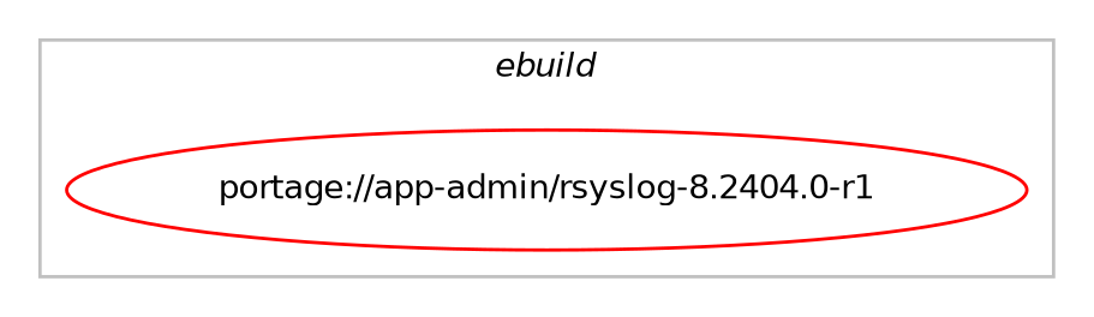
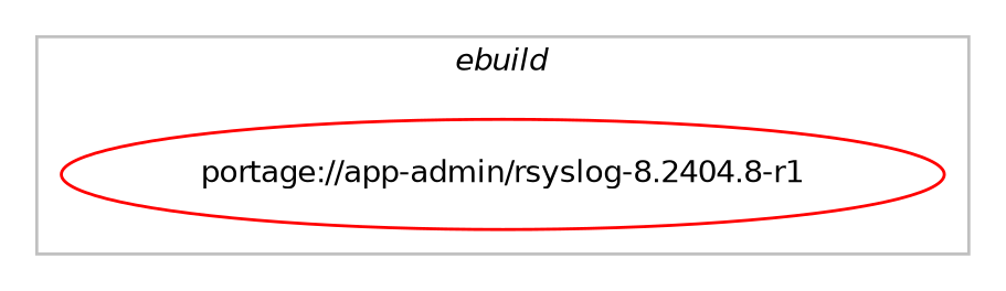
  digraph {
    compound=true
    concentrate=true
    fontname=Helvetica
    fontsize=10
    newrank=true
    rankdir=LR
    ranksep=1.5
-   n1 [color=red fontname=Helvetica fontsize=10 label="portage://app-admin/rsyslog-8.2404.0-r1" width=4]
+   n1 [color=red fontname=Helvetica fontsize=10 label="portage://app-admin/rsyslog-8.2404.8-r1" width=4]
    subgraph cluster_1 {
      color=gray
      label=<<i>ebuild</i>>
      n1
    }
    subgraph cluster_2 {
      color=gray
      label=<<i>dependencies</i>>
      subgraph cluster_3 {
        color=gray
        fillcolor="#eeeeee"
        label=<<i>compile</i>>
        style=filled
      }
      subgraph cluster_4 {
        color=gray
        fillcolor="#eeeeee"
        label=<<i>compile and run</i>>
        style=filled
      }
      subgraph cluster_5 {
        color=gray
        fillcolor="#eeeeee"
        label=<<i>run</i>>
        style=filled
      }
    }
    subgraph cluster_6 {
      color=gray
      label=<<i>candidates</i>>
      rank=same
    }
  }
